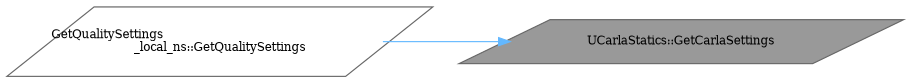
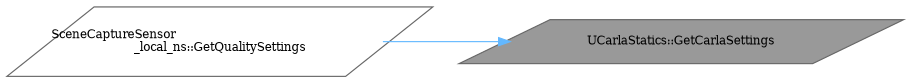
  digraph {
    rankdir=RL
    fontname="DejaVu Serif"
    node [fontname="DejaVu Serif" fontsize=10 shape=parallelogram style=filled]
    n1 [color=gray40 fillcolor=grey60 fontcolor=black height=0.2 label="UCarlaStatics::GetCarlaSettings" width=0.4]
-   n2 [color=grey40 fillcolor=white height=0.2 label="GetQualitySettings\l_local_ns::GetQualitySettings" width=0.4]
+   n2 [color=grey40 fillcolor=white height=0.2 label="SceneCaptureSensor\l_local_ns::GetQualitySettings" width=0.4]
    n1 -> n2 [color=steelblue1 dir=back fontname="DejaVu Serif" fontsize=10 labelfontname=Helvetica labelfontsize=10 style=solid]
  }
